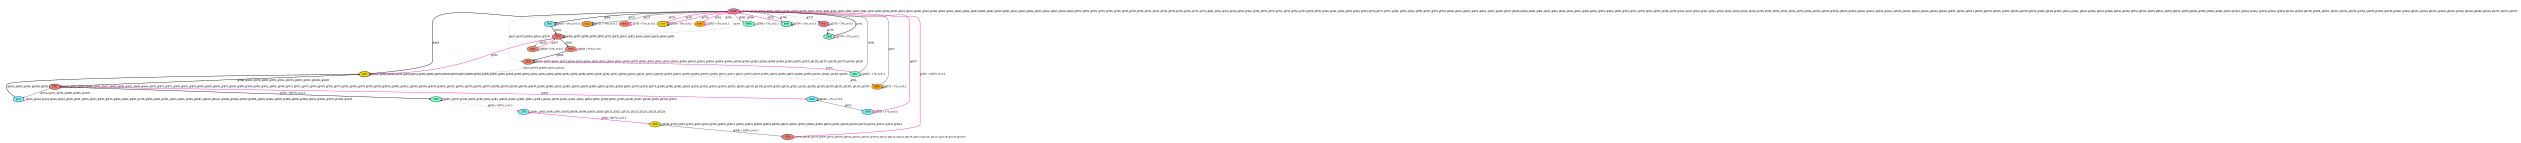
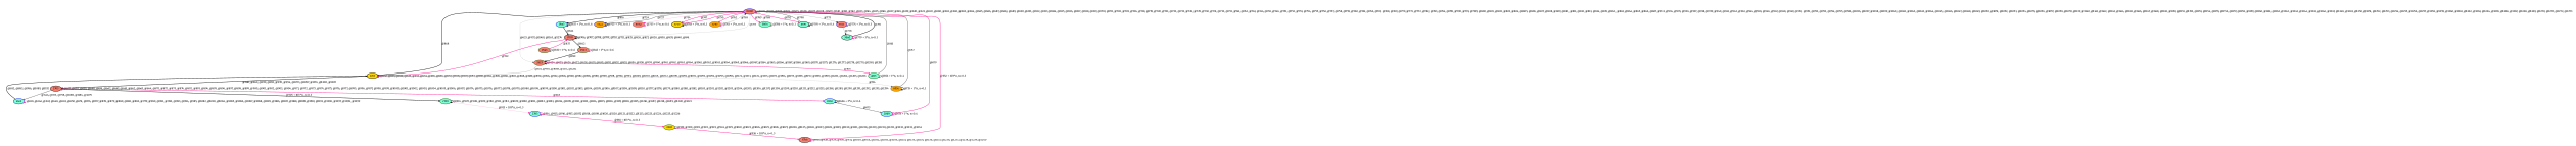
  digraph {
    fontname=Merriweather
    node [color=blue fillcolor=aquamarine fontname=Merriweather fontsize=20 penwidth=3 shape=oval style="rounded,filled"]
    edge [arrowsize=1 color=deeppink fontname=Merriweather fontsize=20 penwidth=3 style=solid]
    0000 [fillcolor=salmon]
    2623 [color=darkgreen fillcolor=salmon]
    4783 [color=black fillcolor=gold]
    0793 [color=black fillcolor=salmon]
    5422 [fillcolor=orange]
    8082 [color=gray40 fillcolor=salmon]
    "873e" [color=black fillcolor=gold]
    6785 [color=gray40 fillcolor=orange]
    8513 [fillcolor=salmon]
    d606 [color=darkgreen]
    1800 [color=black]
    "0ba3"
    a815 [color=darkgreen]
    2703 [color=black fillcolor=salmon]
    "853e" [color=gray40 fillcolor=orange]
    "05a3" [color=darkgreen fillcolor=salmon]
    0523 [color=darkgreen fillcolor=salmon]
    "3ded" [color=black]
    "43e3"
    0363
    c703 [color=darkgreen]
    "20d9"
    2783
    2683 [color=darkgreen fillcolor=gold]
    "97b6" [color=black fillcolor=salmon]
    0000 -> 0000 [color=gray40 label="@601, @602, @603, @604, @605, @606, @607, @608, @609, @610, @611, @612, @613, @614, @615, @616, @617, @618, @619, @620, @621, @622, @680, @681, @682, @683, @684, @685, @686, @687, @688, @689, @690, @691, @692, @693, @694, @695, @696, @697, @698, @699, @700, @701, @702, @703, @704, @718, @719, @720, @721, @722, @723, @728, @729, @730, @731, @732, @733, @741, @742, @743, @744, @745, @746, @751, @752, @753, @754, @755, @756, @757, @758, @759, @760, @761, @766, @767, @768, @769, @770, @771, @772, @782, @783, @784, @789, @790, @791, @799, @800, @801, @802, @803, @804, @805, @806, @807, @808, @809, @810, @811, @812, @813, @814, @815, @862, @863, @864, @865, @866, @867, @933, @934, @935, @936, @937, @938, @939, @940, @941, @942, @943, @944, @945, @946, @947, @948, @949, @950, @951, @952, @953, @954, @955, @956, @1036, @1037, @1038, @1039, @1040, @1041, @1042, @1043, @1044, @1045, @1046, @1047, @1048, @1049, @1050, @1051, @1052, @1053, @1054, @1055, @1056, @1057, @1058, @1059, @1139, @1140, @1141, @1142, @1143, @1144, @1145, @1146, @1147, @1148, @1149, @1150, @1151, @1152, @1153, @1154, @1155, @1156, @1157, @1158, @1159, @1160, @1161, @1162, @1242, @1243, @1244, @1245, @1246, @1247, @1248, @1249, @1250, @1251, @1252, @1253, @1254, @1255, @1256, @1257, @1258, @1259, @1260, @1261, @1262, @1263, @1264, @1265, @1266, @1267, @1268, @1269, @1270, @1271, @1272, @1273" style=dotted]
    0000 -> 2623 [color=gray40 label="@623, @957, @1060, @1163, @1274" style=dotted]
    0000 -> 4783 [color=black label="@868"]
    0000 -> 0793 [color=gray40 label="@705" style=dotted]
    0000 -> 5422 [color=gray40 label="@724" style=dotted]
    0000 -> 8082 [label="@734" style=dotted]
    0000 -> "873e" [label="@747" style=bold]
    0000 -> 6785 [label="@762" style=bold]
    0000 -> 8513 [color=black label="@773" style=dotted]
    0000 -> d606 [label="@785" style=bold]
    0000 -> 1800 [label="@792"]
    0000 -> "0ba3" [color=black label="@816" style=bold]
    2623 -> 2623 [color=black label="@624, @625, @626, @627, @628, @629, @630, @851, @852, @853, @854, @958, @959, @960, @961, @962, @963, @964, @1061, @1062, @1063, @1064, @1065, @1066, @1067, @1164, @1165, @1166, @1167, @1168, @1169, @1170, @1275, @1276, @1277, @1278, @1279, @1280, @1281" style=bold]
    2623 -> 4783 [color=black label="@631, @965, @1068, @1171, @1282" style=dotted]
    2623 -> a815 [label="@855"]
    4783 -> 4783 [color=gray40 label="@632, @633, @634, @635, @653, @654, @655, @656, @657, @658, @659, @713, @869, @884, @885, @886, @887, @888, @889, @890, @966, @967, @968, @969, @987, @988, @989, @990, @991, @992, @993, @1069, @1070, @1071, @1072, @1090, @1091, @1092, @1093, @1094, @1095, @1096, @1172, @1173, @1174, @1175, @1193, @1194, @1195, @1196, @1197, @1198, @1199, @1283, @1284, @1285, @1286" style=dotted]
    4783 -> 2703 [color=black label="@636, @660, @870, @891, @970, @994, @1073, @1097, @1176, @1200, @1287"]
    4783 -> "853e" [color=gray40 label="@714" style=dotted]
    0793 -> 4783 [label="@712" style=bold]
    0793 -> 0793 [color=black label="@706, @707, @708, @709, @710, @711, @825, @826, @827, @828, @838, @839, @840, @841" style=bold]
-   0793 -> "05a3" [color=gray40 label="@829"]
    0793 -> 0523 [color=black label="@842" style=bold]
    5422 -> 0000 [color=gray40 label="@727" style=bold]
    5422 -> 5422 [color=black label="@725 + 1*n, n=0..1"]
    8082 -> 8082 [label="@735 + 1*n, n=0..4" style=dotted]
    "873e" -> 0000 [label="@750" style=bold]
    "873e" -> "873e" [color=black label="@748 + 1*n, n=0..1"]
-   6785 -> 0000 [label="@765" style=dotted]
+   6785 -> 0000 [color=black label="@765" style=dotted]
    6785 -> 6785 [label="@763 + 1*n, n=0..1"]
    8513 -> 8513 [color=gray40 label="@774 + 1*n, n=0..3" style=bold]
    8513 -> "3ded" [color=black label="@778" style=dotted]
    d606 -> 0000 [label="@788" style=dotted]
    d606 -> d606 [color=gray40 label="@786 + 1*n, n=0..1"]
    1800 -> 0000 [color=gray40 label="@798"]
    1800 -> 1800 [color=black label="@793 + 1*n, n=0..4"]
    "0ba3" -> 0793 [color=black label="@824"]
    "0ba3" -> "0ba3" [color=black label="@817 + 1*n, n=0..6"]
    a815 -> 0000 [color=gray40 label="@861" style=bold]
    a815 -> a815 [color=gray40 label="@856 + 1*n, n=0..4"]
    2703 -> 2703 [label="@637, @638, @639, @640, @641, @642, @643, @661, @662, @663, @664, @871, @872, @873, @874, @892, @893, @894, @895, @896, @897, @898, @899, @900, @901, @902, @903, @904, @971, @972, @973, @974, @975, @976, @977, @995, @996, @997, @998, @999, @1000, @1001, @1002, @1003, @1004, @1005, @1006, @1007, @1074, @1075, @1076, @1077, @1078, @1079, @1080, @1098, @1099, @1100, @1101, @1102, @1103, @1104, @1105, @1106, @1107, @1108, @1109, @1110, @1177, @1178, @1179, @1180, @1181, @1182, @1183, @1201, @1202, @1203, @1204, @1205, @1206, @1207, @1208, @1209, @1210, @1211, @1212, @1213, @1288, @1289, @1290, @1291, @1292, @1293, @1294"]
    2703 -> "43e3" [color=gray40 label="@644, @875, @978, @1081, @1184, @1295" style=bold]
    2703 -> 0363 [label="@665" style=bold]
    2703 -> c703 [color=black label="@905 + 103*n, n=0..3"]
    "853e" -> 0000 [color=gray40 label="@717" style=bold]
    "853e" -> "853e" [color=black label="@715 + 1*n, n=0..1"]
    "05a3" -> 0793 [label="@837" style=bold]
    "05a3" -> "05a3" [color=gray40 label="@830 + 1*n, n=0..6"]
    0523 -> 2623 [color=black label="@850"]
    0523 -> 0523 [label="@843 + 1*n, n=0..6"]
    "3ded" -> 0000 [color=black label="@781" style=bold]
    "3ded" -> "3ded" [label="@779 + 1*n, n=0..1"]
    "43e3" -> 4783 [color=black label="@652, @883, @986, @1089, @1192" style=bold]
    "43e3" -> "43e3" [label="@645, @646, @647, @648, @649, @650, @651, @876, @877, @878, @879, @880, @881, @882, @979, @980, @981, @982, @983, @984, @985, @1082, @1083, @1084, @1085, @1086, @1087, @1088, @1185, @1186, @1187, @1188, @1189, @1190, @1191, @1296, @1297, @1298, @1299" style=dotted]
    0363 -> 0363 [color=black label="@666 + 1*n, n=0..6"]
    0363 -> "20d9" [color=gray40 label="@673" style=bold]
    c703 -> c703 [color=black label="@906, @907, @908, @909, @910, @911, @912, @1009, @1010, @1011, @1012, @1013, @1014, @1015, @1112, @1113, @1114, @1115, @1116, @1117, @1118, @1215, @1216, @1217, @1218, @1219, @1220, @1221" style=bold]
    c703 -> 2783 [label="@913 + 103*n, n=0..3" style=dotted]
    "20d9" -> 0000 [label="@679" style=bold]
    "20d9" -> "20d9" [label="@674 + 1*n, n=0..4"]
    2783 -> 2783 [label="@914, @915, @916, @917, @1017, @1018, @1019, @1020, @1120, @1121, @1122, @1123, @1223, @1224, @1225, @1226" style=bold]
    2783 -> 2683 [label="@918 + 103*n, n=0..3" style=bold]
    2683 -> 2683 [color=gray40 label="@919, @920, @921, @922, @923, @924, @925, @1022, @1023, @1024, @1025, @1026, @1027, @1028, @1125, @1126, @1127, @1128, @1129, @1130, @1131, @1228, @1229, @1230, @1231, @1232, @1233, @1234"]
-   2683 -> "97b6" [color=gray40 label="@926 + 103*n, n=0..3"]
+   2683 -> "97b6" [label="@926 + 103*n, n=0..3"]
    "97b6" -> 0000 [label="@932 + 103*n, n=0..3" style=bold]
    "97b6" -> "97b6" [label="@927, @928, @929, @930, @931, @1030, @1031, @1032, @1033, @1034, @1133, @1134, @1135, @1136, @1137, @1236, @1237, @1238, @1239, @1240" style=bold]
  }
